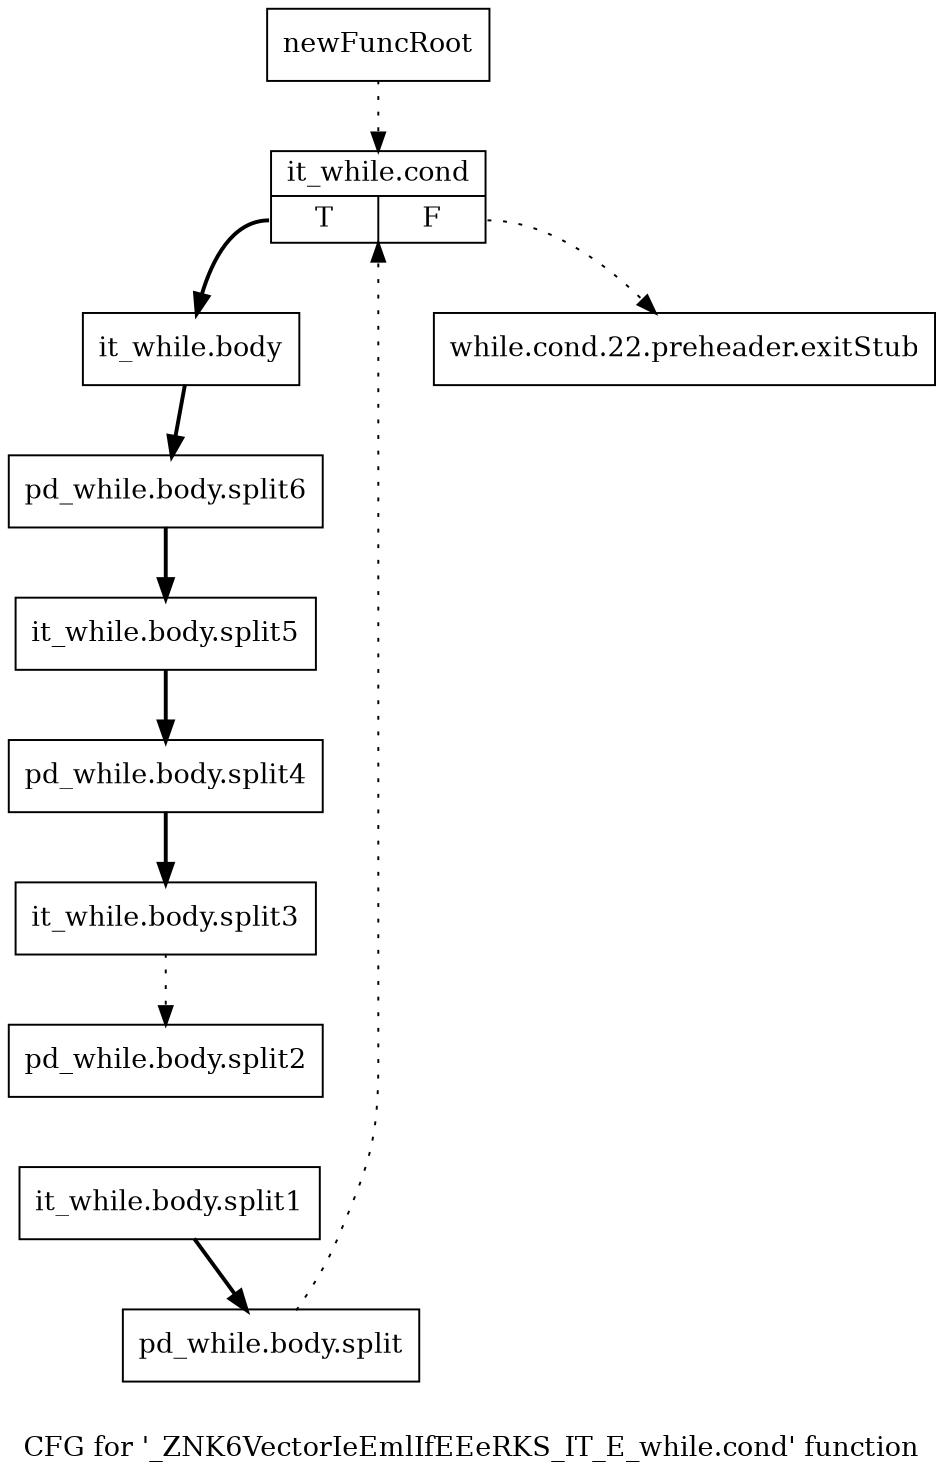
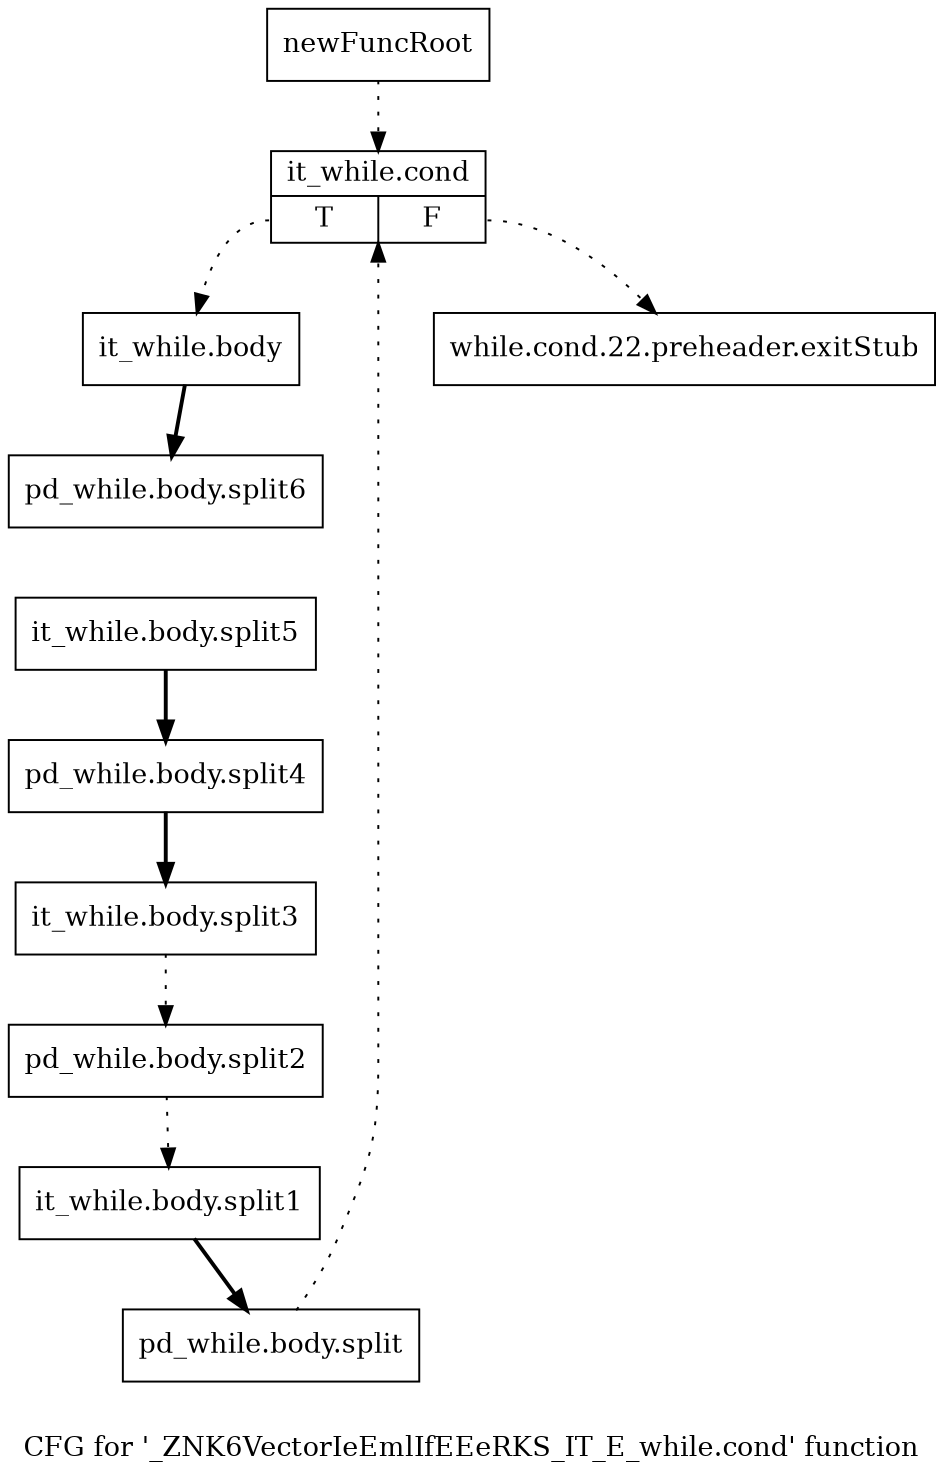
  digraph {
    label="CFG for '_ZNK6VectorIeEmlIfEEeRKS_IT_E_while.cond' function"
    node [shape=record]
    edge [style=dotted]
    n1 [label="{newFuncRoot}"]
    n2 [label="{it_while.cond|{<s0>T|<s1>F}}"]
    n3 [label="{while.cond.22.preheader.exitStub}"]
    n4 [label="{it_while.body}"]
    n5 [label="{pd_while.body.split6}"]
    n6 [label="{it_while.body.split5}"]
    n7 [label="{pd_while.body.split4}"]
    n8 [label="{it_while.body.split3}"]
    n9 [label="{pd_while.body.split2}"]
    n10 [label="{it_while.body.split1}"]
    n11 [label="{pd_while.body.split}"]
    n1 -> n2
    n2 -> n3 [tailport=s1]
-   n2 -> n4 [style=bold tailport=s0]
+   n2 -> n4 [tailport=s0]
    n4 -> n5 [style=bold]
-   n5 -> n6 [style=bold]
    n6 -> n7 [style=bold]
    n7 -> n8 [style=bold]
    n8 -> n9
+   n9 -> n10
    n10 -> n11 [style=bold]
    n11 -> n2
  }
